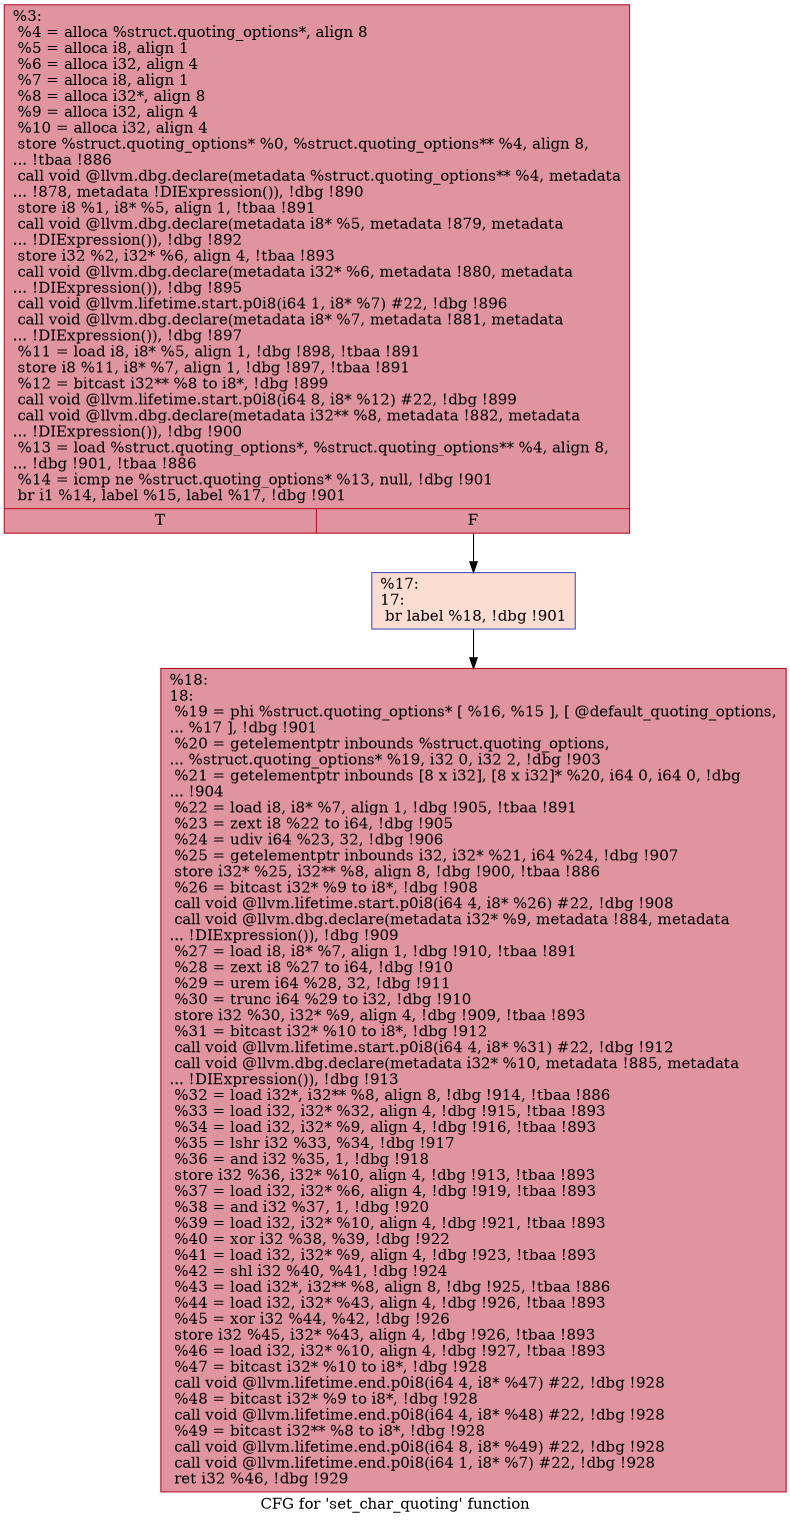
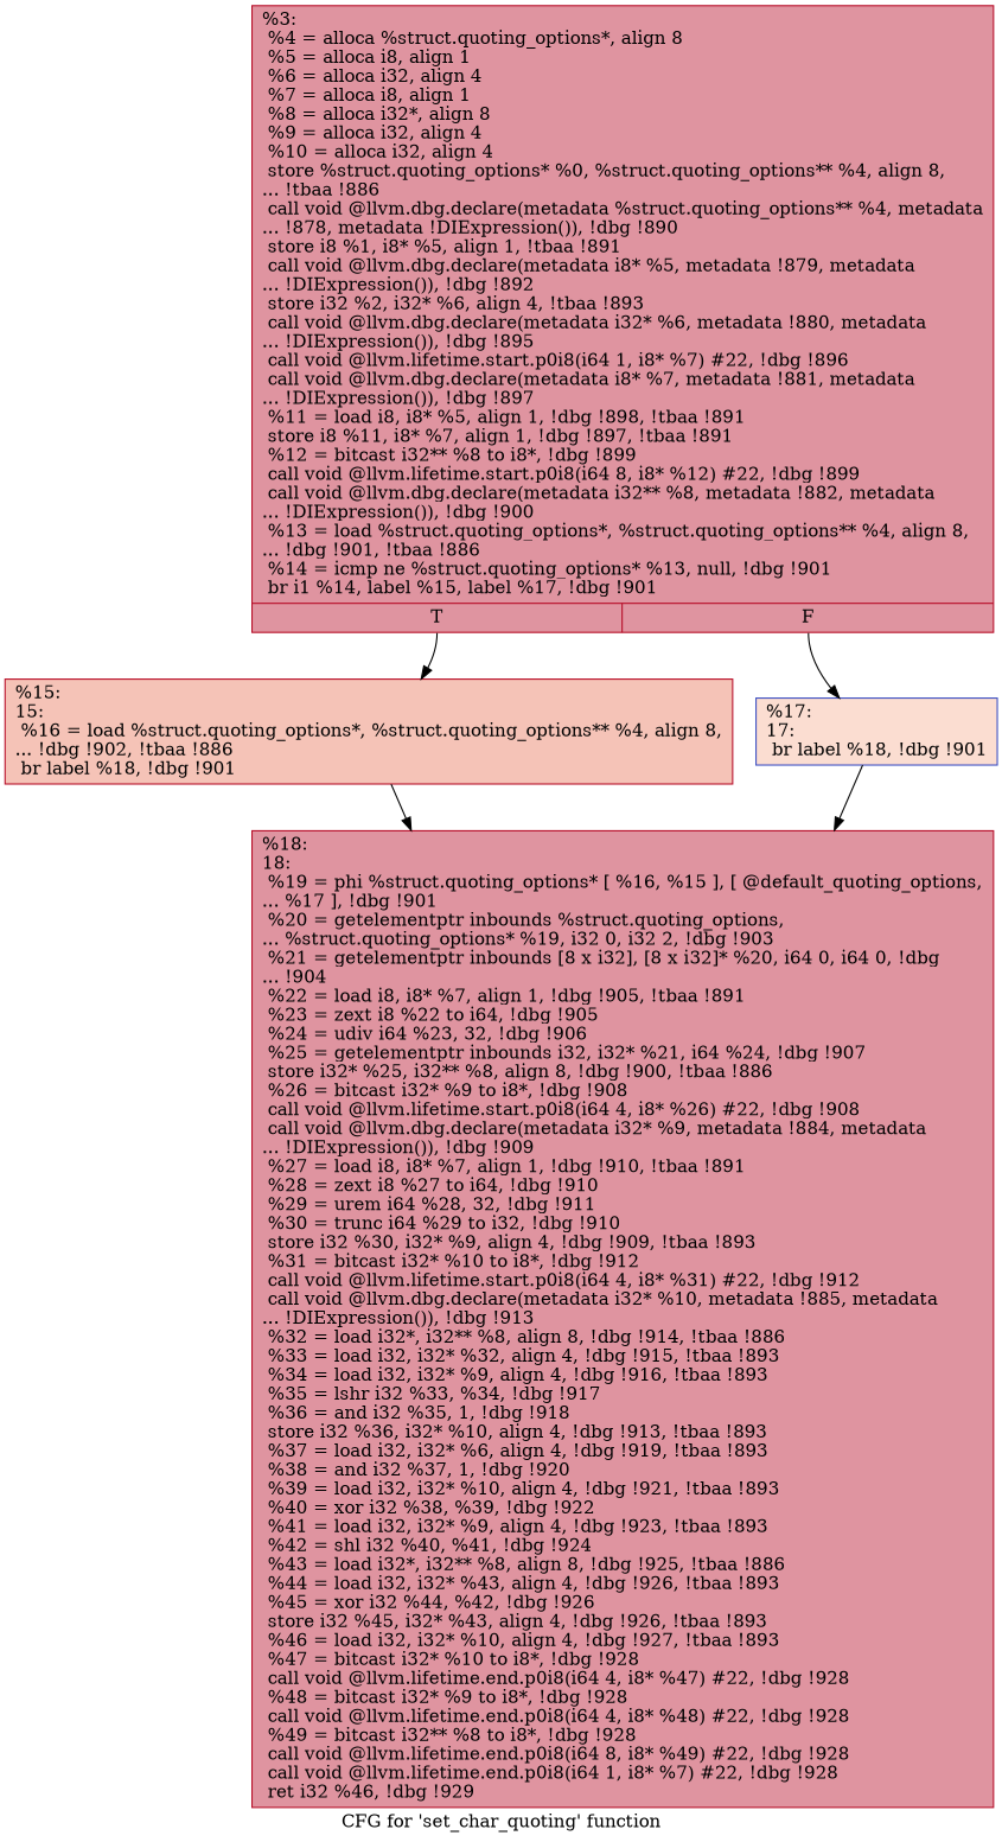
  digraph {
    label="CFG for 'set_char_quoting' function"
    node [color="#b70d28ff" fillcolor="#b70d2870" shape=record style=filled]
    n1 [label="{%3:\l  %4 = alloca %struct.quoting_options*, align 8\l  %5 = alloca i8, align 1\l  %6 = alloca i32, align 4\l  %7 = alloca i8, align 1\l  %8 = alloca i32*, align 8\l  %9 = alloca i32, align 4\l  %10 = alloca i32, align 4\l  store %struct.quoting_options* %0, %struct.quoting_options** %4, align 8,\l... !tbaa !886\l  call void @llvm.dbg.declare(metadata %struct.quoting_options** %4, metadata\l... !878, metadata !DIExpression()), !dbg !890\l  store i8 %1, i8* %5, align 1, !tbaa !891\l  call void @llvm.dbg.declare(metadata i8* %5, metadata !879, metadata\l... !DIExpression()), !dbg !892\l  store i32 %2, i32* %6, align 4, !tbaa !893\l  call void @llvm.dbg.declare(metadata i32* %6, metadata !880, metadata\l... !DIExpression()), !dbg !895\l  call void @llvm.lifetime.start.p0i8(i64 1, i8* %7) #22, !dbg !896\l  call void @llvm.dbg.declare(metadata i8* %7, metadata !881, metadata\l... !DIExpression()), !dbg !897\l  %11 = load i8, i8* %5, align 1, !dbg !898, !tbaa !891\l  store i8 %11, i8* %7, align 1, !dbg !897, !tbaa !891\l  %12 = bitcast i32** %8 to i8*, !dbg !899\l  call void @llvm.lifetime.start.p0i8(i64 8, i8* %12) #22, !dbg !899\l  call void @llvm.dbg.declare(metadata i32** %8, metadata !882, metadata\l... !DIExpression()), !dbg !900\l  %13 = load %struct.quoting_options*, %struct.quoting_options** %4, align 8,\l... !dbg !901, !tbaa !886\l  %14 = icmp ne %struct.quoting_options* %13, null, !dbg !901\l  br i1 %14, label %15, label %17, !dbg !901\l|{<s0>T|<s1>F}}"]
+   n2 [fillcolor="#e8765c70" label="{%15:\l15:                                               \l  %16 = load %struct.quoting_options*, %struct.quoting_options** %4, align 8,\l... !dbg !902, !tbaa !886\l  br label %18, !dbg !901\l}"]
    n3 [color="#3d50c3ff" fillcolor="#f7b39670" label="{%17:\l17:                                               \l  br label %18, !dbg !901\l}"]
    n4 [label="{%18:\l18:                                               \l  %19 = phi %struct.quoting_options* [ %16, %15 ], [ @default_quoting_options,\l... %17 ], !dbg !901\l  %20 = getelementptr inbounds %struct.quoting_options,\l... %struct.quoting_options* %19, i32 0, i32 2, !dbg !903\l  %21 = getelementptr inbounds [8 x i32], [8 x i32]* %20, i64 0, i64 0, !dbg\l... !904\l  %22 = load i8, i8* %7, align 1, !dbg !905, !tbaa !891\l  %23 = zext i8 %22 to i64, !dbg !905\l  %24 = udiv i64 %23, 32, !dbg !906\l  %25 = getelementptr inbounds i32, i32* %21, i64 %24, !dbg !907\l  store i32* %25, i32** %8, align 8, !dbg !900, !tbaa !886\l  %26 = bitcast i32* %9 to i8*, !dbg !908\l  call void @llvm.lifetime.start.p0i8(i64 4, i8* %26) #22, !dbg !908\l  call void @llvm.dbg.declare(metadata i32* %9, metadata !884, metadata\l... !DIExpression()), !dbg !909\l  %27 = load i8, i8* %7, align 1, !dbg !910, !tbaa !891\l  %28 = zext i8 %27 to i64, !dbg !910\l  %29 = urem i64 %28, 32, !dbg !911\l  %30 = trunc i64 %29 to i32, !dbg !910\l  store i32 %30, i32* %9, align 4, !dbg !909, !tbaa !893\l  %31 = bitcast i32* %10 to i8*, !dbg !912\l  call void @llvm.lifetime.start.p0i8(i64 4, i8* %31) #22, !dbg !912\l  call void @llvm.dbg.declare(metadata i32* %10, metadata !885, metadata\l... !DIExpression()), !dbg !913\l  %32 = load i32*, i32** %8, align 8, !dbg !914, !tbaa !886\l  %33 = load i32, i32* %32, align 4, !dbg !915, !tbaa !893\l  %34 = load i32, i32* %9, align 4, !dbg !916, !tbaa !893\l  %35 = lshr i32 %33, %34, !dbg !917\l  %36 = and i32 %35, 1, !dbg !918\l  store i32 %36, i32* %10, align 4, !dbg !913, !tbaa !893\l  %37 = load i32, i32* %6, align 4, !dbg !919, !tbaa !893\l  %38 = and i32 %37, 1, !dbg !920\l  %39 = load i32, i32* %10, align 4, !dbg !921, !tbaa !893\l  %40 = xor i32 %38, %39, !dbg !922\l  %41 = load i32, i32* %9, align 4, !dbg !923, !tbaa !893\l  %42 = shl i32 %40, %41, !dbg !924\l  %43 = load i32*, i32** %8, align 8, !dbg !925, !tbaa !886\l  %44 = load i32, i32* %43, align 4, !dbg !926, !tbaa !893\l  %45 = xor i32 %44, %42, !dbg !926\l  store i32 %45, i32* %43, align 4, !dbg !926, !tbaa !893\l  %46 = load i32, i32* %10, align 4, !dbg !927, !tbaa !893\l  %47 = bitcast i32* %10 to i8*, !dbg !928\l  call void @llvm.lifetime.end.p0i8(i64 4, i8* %47) #22, !dbg !928\l  %48 = bitcast i32* %9 to i8*, !dbg !928\l  call void @llvm.lifetime.end.p0i8(i64 4, i8* %48) #22, !dbg !928\l  %49 = bitcast i32** %8 to i8*, !dbg !928\l  call void @llvm.lifetime.end.p0i8(i64 8, i8* %49) #22, !dbg !928\l  call void @llvm.lifetime.end.p0i8(i64 1, i8* %7) #22, !dbg !928\l  ret i32 %46, !dbg !929\l}"]
+   n1 -> n2 [tailport=s0]
    n1 -> n3 [tailport=s1]
+   n2 -> n4
    n3 -> n4
  }
